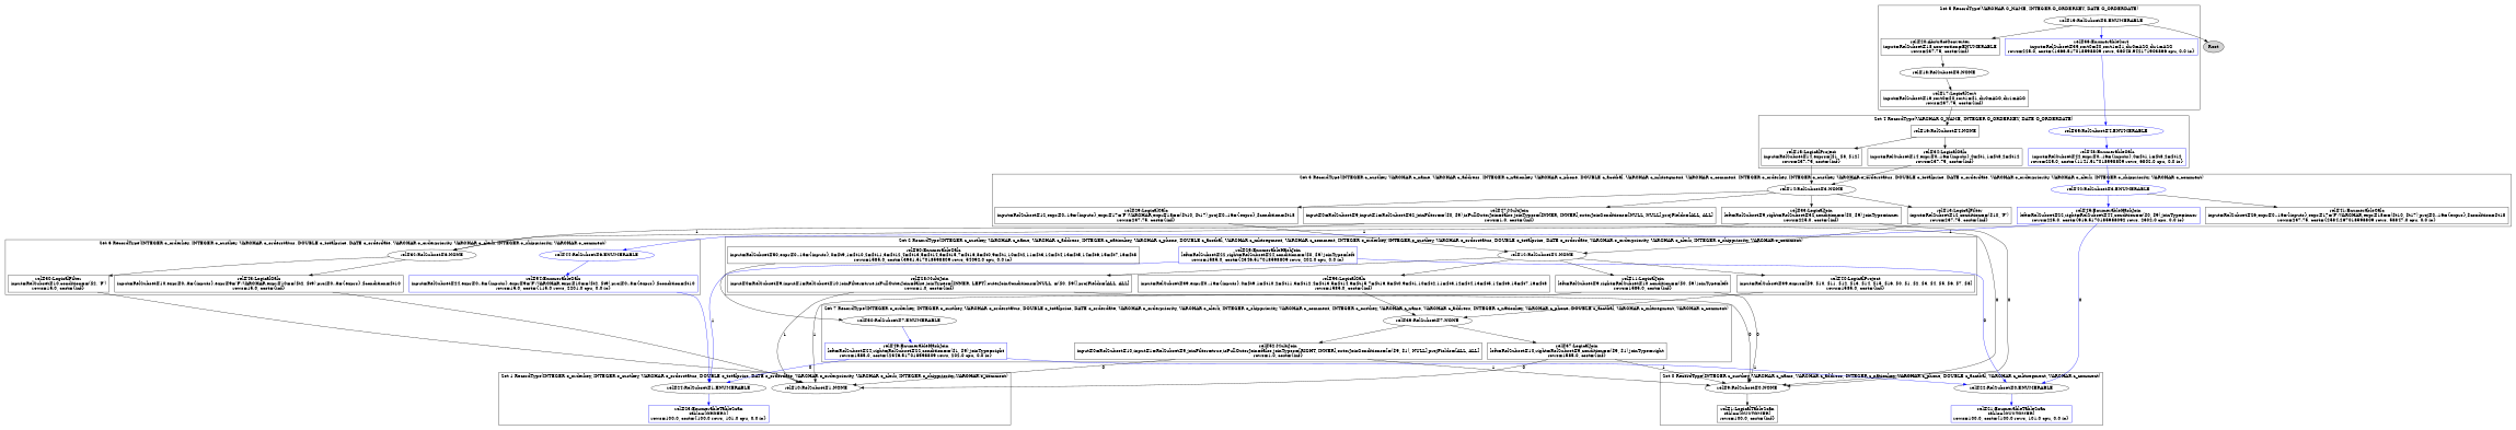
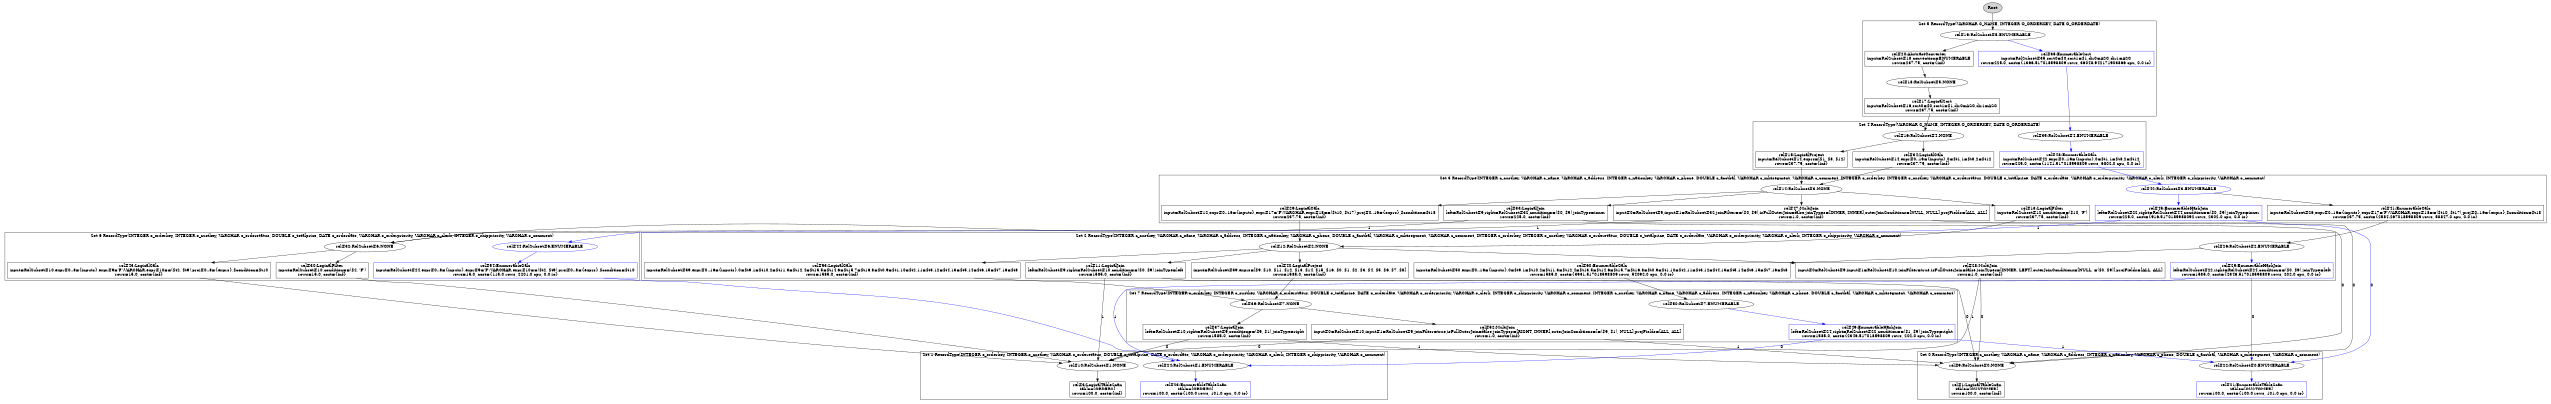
  digraph {
    node [shape=box]
    n1 [label="rel#1:LogicalTableScan\ntable=[CUSTOMER]\nrows=100.0, cost={inf}"]
    n2 [color=blue label="rel#21:EnumerableTableScan\ntable=[CUSTOMER]\nrows=100.0, cost={100.0 rows, 101.0 cpu, 0.0 io}"]
    n3 [label="rel#9:RelSubset#0.NONE" shape=""]
    n4 [label="rel#22:RelSubset#0.ENUMERABLE" shape=""]
+   n5 [label="rel#3:LogicalTableScan\ntable=[ORDERS]\nrows=100.0, cost={inf}"]
    n6 [color=blue label="rel#23:EnumerableTableScan\ntable=[ORDERS]\nrows=100.0, cost={100.0 rows, 101.0 cpu, 0.0 io}"]
    n7 [label="rel#10:RelSubset#1.NONE" shape=""]
    n8 [label="rel#24:RelSubset#1.ENUMERABLE" shape=""]
    n9 [label="rel#11:LogicalJoin\nleft=RelSubset#9,right=RelSubset#10,condition==($0, $9),joinType=left\nrows=1585.0, cost={inf}"]
    n10 [color=blue label="rel#25:EnumerableHashJoin\nleft=RelSubset#22,right=RelSubset#24,condition==($0, $9),joinType=left\nrows=1585.0, cost={2346.517018598809 rows, 202.0 cpu, 0.0 io}"]
    n11 [label="rel#28:MultiJoin\ninput#0=RelSubset#9,input#1=RelSubset#10,joinFilter=true,isFullOuterJoin=false,joinTypes=[INNER, LEFT],outerJoinConditions=[NULL, =($0, $9)],projFields=[ALL, ALL]\nrows=1.0, cost={inf}"]
    n12 [label="rel#40:LogicalProject\ninput=RelSubset#39,exprs=[$9, $10, $11, $12, $13, $14, $15, $16, $0, $1, $2, $3, $4, $5, $6, $7, $8]\nrows=1585.0, cost={inf}"]
    n13 [label="rel#53:LogicalCalc\ninput=RelSubset#39,expr#0..16={inputs},0=$t9,1=$t10,2=$t11,3=$t12,4=$t13,5=$t14,6=$t15,7=$t16,8=$t0,9=$t1,10=$t2,11=$t3,12=$t4,13=$t5,14=$t6,15=$t7,16=$t8\nrows=1585.0, cost={inf}"]
    n14 [label="rel#60:EnumerableCalc\ninput=RelSubset#50,expr#0..16={inputs},0=$t9,1=$t10,2=$t11,3=$t12,4=$t13,5=$t14,6=$t15,7=$t16,8=$t0,9=$t1,10=$t2,11=$t3,12=$t4,13=$t5,14=$t6,15=$t7,16=$t8\nrows=1585.0, cost={3931.517018598809 rows, 54092.0 cpu, 0.0 io}"]
    n15 [label="rel#12:RelSubset#2.NONE" shape=""]
+   n16 [label="rel#26:RelSubset#2.ENUMERABLE" shape=""]
    n17 [label="rel#13:LogicalFilter\ninput=RelSubset#12,condition==($10, 'F')\nrows=237.75, cost={inf}"]
    n18 [label="rel#29:LogicalCalc\ninput=RelSubset#12,expr#0..16={inputs},expr#17='F':VARCHAR,expr#18==($t10, $t17),proj#0..16={exprs},$condition=$t18\nrows=237.75, cost={inf}"]
    n19 [label="rel#33:LogicalJoin\nleft=RelSubset#9,right=RelSubset#32,condition==($0, $9),joinType=inner\nrows=225.0, cost={inf}"]
    n20 [label="rel#41:EnumerableCalc\ninput=RelSubset#26,expr#0..16={inputs},expr#17='F':VARCHAR,expr#18==($t10, $t17),proj#0..16={exprs},$condition=$t18\nrows=237.75, cost={2584.267018598809 rows, 58847.0 cpu, 0.0 io}"]
    n21 [color=blue label="rel#45:EnumerableHashJoin\nleft=RelSubset#22,right=RelSubset#44,condition==($0, $9),joinType=inner\nrows=225.0, cost={916.5170185988092 rows, 2302.0 cpu, 0.0 io}"]
    n22 [label="rel#47:MultiJoin\ninput#0=RelSubset#9,input#1=RelSubset#32,joinFilter==($0, $9),isFullOuterJoin=false,joinTypes=[INNER, INNER],outerJoinConditions=[NULL, NULL],projFields=[ALL, ALL]\nrows=1.0, cost={inf}"]
    n23 [label="rel#14:RelSubset#3.NONE" shape=""]
    n24 [color=blue label="rel#42:RelSubset#3.ENUMERABLE" shape=""]
    n25 [label="rel#15:LogicalProject\ninput=RelSubset#14,exprs=[$1, $8, $12]\nrows=237.75, cost={inf}"]
    n26 [label="rel#34:LogicalCalc\ninput=RelSubset#14,expr#0..16={inputs},0=$t1,1=$t8,2=$t12\nrows=237.75, cost={inf}"]
    n27 [color=blue label="rel#48:EnumerableCalc\ninput=RelSubset#42,expr#0..16={inputs},0=$t1,1=$t8,2=$t12\nrows=225.0, cost={1141.517018598809 rows, 6802.0 cpu, 0.0 io}"]
-   n28 [label="rel#16:RelSubset#4.NONE"]
-   n29 [label="rel#35:RelSubset#4.ENUMERABLE" color=blue shape=""]
+   n28 [label="rel#16:RelSubset#4.NONE" shape=""]
+   n29 [label="rel#35:RelSubset#4.ENUMERABLE" shape=""]
    n30 [label="rel#17:LogicalSort\ninput=RelSubset#16,sort0=$0,sort1=$1,dir0=ASC,dir1=ASC\nrows=237.75, cost={inf}"]
    n31 [label="rel#20:AbstractConverter\ninput=RelSubset#18,convention=ENUMERABLE\nrows=237.75, cost={inf}"]
    n32 [color=blue label="rel#36:EnumerableSort\ninput=RelSubset#35,sort0=$0,sort1=$1,dir0=ASC,dir1=ASC\nrows=225.0, cost={1366.517018598809 rows, 36048.942171903866 cpu, 0.0 io}"]
    n33 [label="rel#18:RelSubset#5.NONE" shape=""]
    n34 [label="rel#19:RelSubset#5.ENUMERABLE" shape=""]
    n35 [label="rel#30:LogicalFilter\ninput=RelSubset#10,condition==($2, 'F')\nrows=15.0, cost={inf}"]
    n36 [label="rel#43:LogicalCalc\ninput=RelSubset#10,expr#0..8={inputs},expr#9='F':VARCHAR,expr#10==($t2, $t9),proj#0..8={exprs},$condition=$t10\nrows=15.0, cost={inf}"]
    n37 [color=blue label="rel#54:EnumerableCalc\ninput=RelSubset#24,expr#0..8={inputs},expr#9='F':VARCHAR,expr#10==($t2, $t9),proj#0..8={exprs},$condition=$t10\nrows=15.0, cost={115.0 rows, 2201.0 cpu, 0.0 io}"]
    n38 [label="rel#32:RelSubset#6.NONE" shape=""]
    n39 [color=blue label="rel#44:RelSubset#6.ENUMERABLE" shape=""]
    n40 [label="rel#37:LogicalJoin\nleft=RelSubset#10,right=RelSubset#9,condition==($9, $1),joinType=right\nrows=1585.0, cost={inf}"]
    n41 [color=blue label="rel#49:EnumerableHashJoin\nleft=RelSubset#24,right=RelSubset#22,condition==($1, $9),joinType=right\nrows=1585.0, cost={2346.517018598809 rows, 202.0 cpu, 0.0 io}"]
    n42 [label="rel#52:MultiJoin\ninput#0=RelSubset#10,input#1=RelSubset#9,joinFilter=true,isFullOuterJoin=false,joinTypes=[RIGHT, INNER],outerJoinConditions=[=($9, $1), NULL],projFields=[ALL, ALL]\nrows=1.0, cost={inf}"]
    n43 [label="rel#39:RelSubset#7.NONE" shape=""]
    n44 [label="rel#50:RelSubset#7.ENUMERABLE" shape=""]
    n45 [label=Root style=filled shape=""]
    subgraph cluster_1 {
      label="Set 0 RecordType(INTEGER c_custkey, VARCHAR c_name, VARCHAR c_address, INTEGER c_nationkey, VARCHAR c_phone, DOUBLE c_acctbal, VARCHAR c_mktsegment, VARCHAR c_comment)"
      n1
      n2
      n3
      n4
    }
    subgraph cluster_2 {
      label="Set 1 RecordType(INTEGER o_orderkey, INTEGER o_custkey, VARCHAR o_orderstatus, DOUBLE o_totalprice, DATE o_orderdate, VARCHAR o_orderpriority, VARCHAR o_clerk, INTEGER o_shippriority, VARCHAR o_comment)"
+     n5
      n6
      n7
      n8
    }
    subgraph cluster_3 {
      label="Set 2 RecordType(INTEGER c_custkey, VARCHAR c_name, VARCHAR c_address, INTEGER c_nationkey, VARCHAR c_phone, DOUBLE c_acctbal, VARCHAR c_mktsegment, VARCHAR c_comment, INTEGER o_orderkey, INTEGER o_custkey, VARCHAR o_orderstatus, DOUBLE o_totalprice, DATE o_orderdate, VARCHAR o_orderpriority, VARCHAR o_clerk, INTEGER o_shippriority, VARCHAR o_comment)"
      n9
      n10
      n11
      n12
      n13
      n14
      n15
+     n16
    }
    subgraph cluster_4 {
      label="Set 3 RecordType(INTEGER c_custkey, VARCHAR c_name, VARCHAR c_address, INTEGER c_nationkey, VARCHAR c_phone, DOUBLE c_acctbal, VARCHAR c_mktsegment, VARCHAR c_comment, INTEGER o_orderkey, INTEGER o_custkey, VARCHAR o_orderstatus, DOUBLE o_totalprice, DATE o_orderdate, VARCHAR o_orderpriority, VARCHAR o_clerk, INTEGER o_shippriority, VARCHAR o_comment)"
      n17
      n18
      n19
      n20
      n21
      n22
      n23
      n24
    }
    subgraph cluster_5 {
      label="Set 4 RecordType(VARCHAR C_NAME, INTEGER O_ORDERKEY, DATE O_ORDERDATE)"
      n25
      n26
      n27
      n28
      n29
    }
    subgraph cluster_6 {
      label="Set 5 RecordType(VARCHAR C_NAME, INTEGER O_ORDERKEY, DATE O_ORDERDATE)"
      n30
      n31
      n32
      n33
      n34
    }
    subgraph cluster_7 {
      label="Set 6 RecordType(INTEGER o_orderkey, INTEGER o_custkey, VARCHAR o_orderstatus, DOUBLE o_totalprice, DATE o_orderdate, VARCHAR o_orderpriority, VARCHAR o_clerk, INTEGER o_shippriority, VARCHAR o_comment)"
      n35
      n36
      n37
      n38
      n39
    }
    subgraph cluster_8 {
      label="Set 7 RecordType(INTEGER o_orderkey, INTEGER o_custkey, VARCHAR o_orderstatus, DOUBLE o_totalprice, DATE o_orderdate, VARCHAR o_orderpriority, VARCHAR o_clerk, INTEGER o_shippriority, VARCHAR o_comment, INTEGER c_custkey, VARCHAR c_name, VARCHAR c_address, INTEGER c_nationkey, VARCHAR c_phone, DOUBLE c_acctbal, VARCHAR c_mktsegment, VARCHAR c_comment)"
      n40
      n41
      n42
      n43
      n44
    }
    n3 -> n1
    n4 -> n2 [color=blue]
+   n7 -> n5
    n8 -> n6 [color=blue]
    n9 -> n3 [label=0]
    n9 -> n7 [label=1]
    n10 -> n4 [color=blue label=0]
    n10 -> n8 [color=blue label=1]
    n11 -> n3 [label=0]
    n11 -> n7 [label=1]
    n12 -> n43
    n13 -> n43
    n14 -> n44
    n15 -> n9
    n15 -> n11
    n15 -> n12
    n15 -> n13
+   n16 -> n10 [color=blue]
+   n16 -> n14
    n17 -> n15
    n18 -> n15
    n19 -> n3 [label=0]
    n19 -> n38 [label=1]
+   n20 -> n16
    n21 -> n4 [color=blue label=0]
    n21 -> n39 [color=blue label=1]
    n22 -> n3 [label=0]
    n22 -> n38 [label=1]
    n23 -> n17
    n23 -> n18
    n23 -> n19
    n23 -> n22
    n24 -> n20
    n24 -> n21 [color=blue]
    n25 -> n23
    n26 -> n23
    n27 -> n24 [color=blue]
    n28 -> n25
    n28 -> n26
    n29 -> n27 [color=blue]
    n30 -> n28
    n31 -> n33
    n32 -> n29 [color=blue]
    n33 -> n30
    n34 -> n31
    n34 -> n32 [color=blue]
    n35 -> n7
    n36 -> n7
    n37 -> n8 [color=blue]
    n38 -> n35
    n38 -> n36
    n39 -> n37 [color=blue]
    n40 -> n3 [label=1]
    n40 -> n7 [label=0]
    n41 -> n4 [color=blue label=1]
    n41 -> n8 [color=blue label=0]
    n42 -> n3 [label=1]
    n42 -> n7 [label=0]
    n43 -> n40
    n43 -> n42
    n44 -> n41 [color=blue]
-   n34 -> n45
+   n45 -> n34
  }
